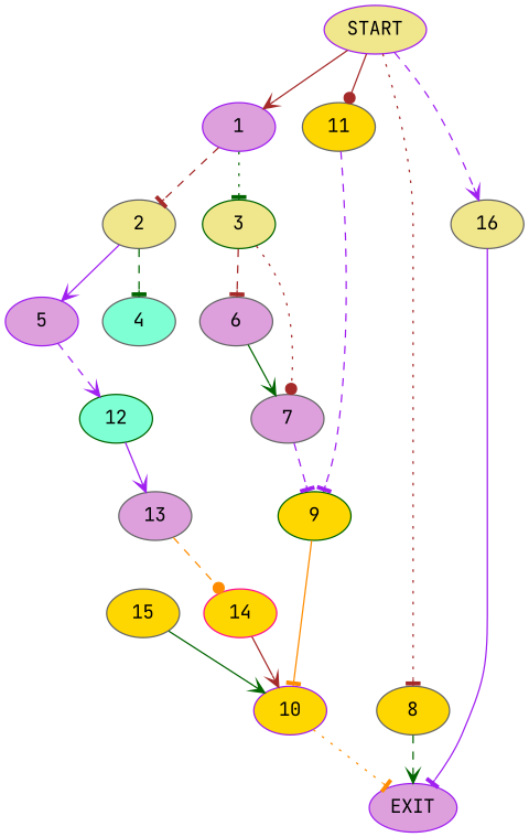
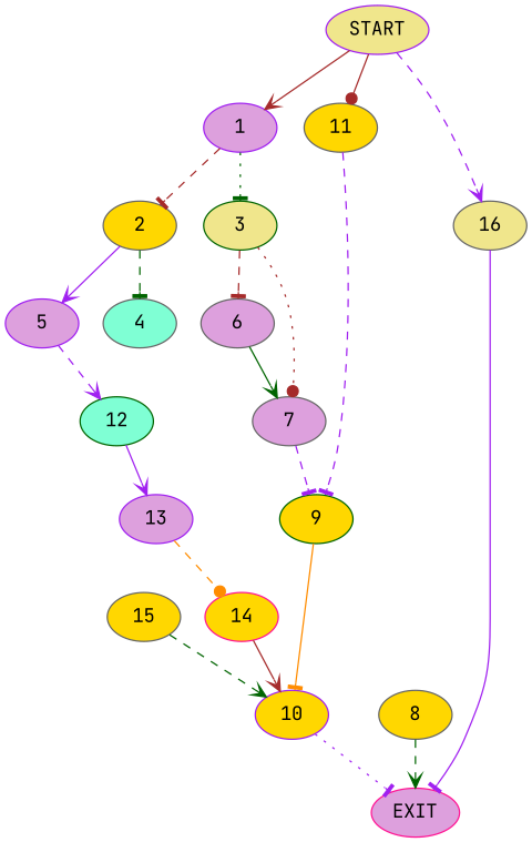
  digraph {
    fontname="JetBrains Mono"
    node [color=gray40 fillcolor=plum fontname="JetBrains Mono" style=filled]
    edge [arrowhead=tee color=brown fontname="JetBrains Mono" style=dashed]
    n1 [color=purple fillcolor=khaki label=START]
    1 [color=purple]
    8 [fillcolor=gold]
    11 [fillcolor=gold]
    16 [fillcolor=khaki]
-   2 [fillcolor=khaki]
+   2 [fillcolor=gold]
    3 [color=darkgreen fillcolor=khaki]
-   n8 [color=purple label=EXIT]
+   n8 [color=deeppink label=EXIT]
    9 [color=darkgreen fillcolor=gold]
    15 [fillcolor=gold]
    10 [color=purple fillcolor=gold]
    4 [fillcolor=aquamarine]
    5 [color=purple]
    6
    7
    12 [color=darkgreen fillcolor=aquamarine]
-   13
+   13 [color=purple]
    14 [color=deeppink fillcolor=gold]
    n1 -> 1 [arrowhead=vee style=solid]
-   n1 -> 8 [style=dotted]
    n1 -> 11 [arrowhead=dot style=solid]
    n1 -> 16 [arrowhead=vee color=purple]
    1 -> 2
    1 -> 3 [color=darkgreen style=dotted]
    8 -> n8 [arrowhead=vee color=darkgreen]
    11 -> 9 [color=purple]
    16 -> n8 [color=purple style=solid]
    2 -> 4 [color=darkgreen]
    2 -> 5 [arrowhead=vee color=purple style=solid]
    3 -> 6
    3 -> 7 [arrowhead=dot style=dotted]
    9 -> 10 [color=darkorange style=solid]
-   15 -> 10 [arrowhead=vee color=darkgreen style=solid]
-   10 -> n8 [color=darkorange style=dotted]
+   15 -> 10 [arrowhead=vee color=darkgreen]
+   10 -> n8 [color=purple style=dotted]
    5 -> 12 [arrowhead=vee color=purple]
    6 -> 7 [arrowhead=vee color=darkgreen style=solid]
    7 -> 9 [color=purple]
    12 -> 13 [arrowhead=vee color=purple style=solid]
    13 -> 14 [arrowhead=dot color=darkorange]
    14 -> 10 [arrowhead=vee style=solid]
  }
